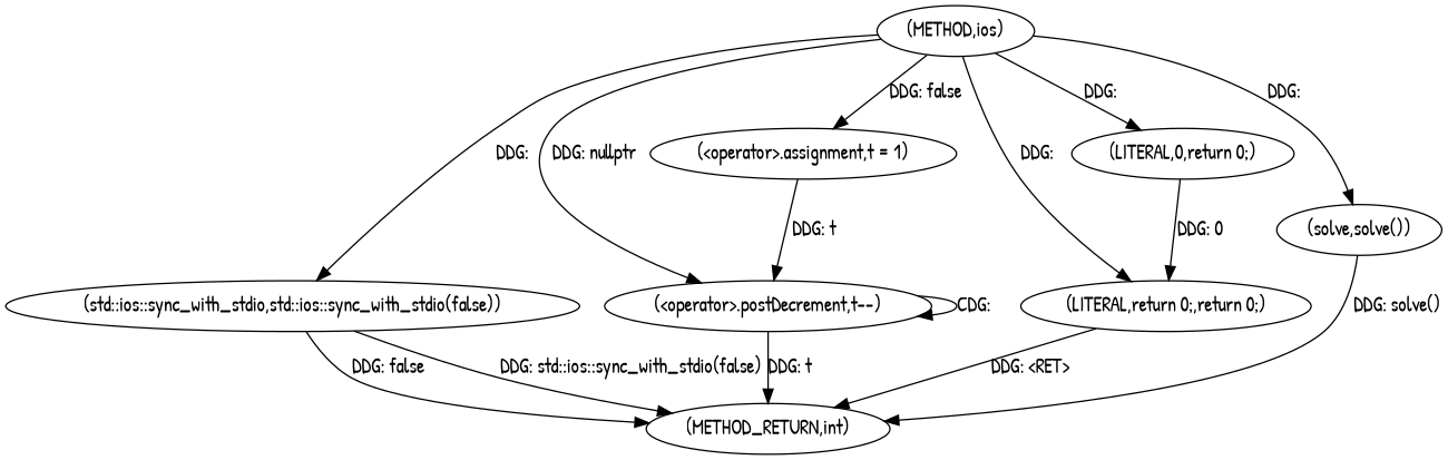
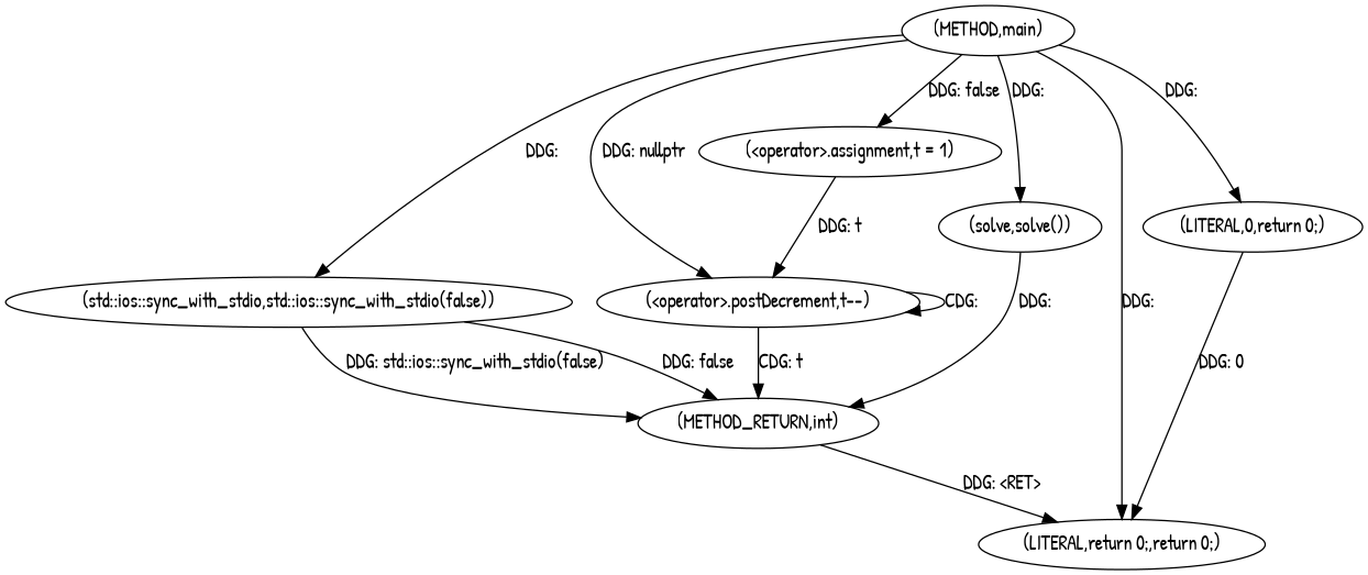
  digraph {
    fontname="Patrick Hand"
    node [fontname="Patrick Hand"]
    edge [fontname="Patrick Hand"]
-   n1 [label="(METHOD,ios)"]
+   n1 [label="(METHOD,main)"]
    n2 [label="(std::ios::sync_with_stdio,std::ios::sync_with_stdio(false))"]
    n3 [label="(<operator>.assignment,t = 1)"]
    n4 [label="(LITERAL,return 0;,return 0;)"]
    n5 [label="(<operator>.postDecrement,t--)"]
    n6 [label="(LITERAL,0,return 0;)"]
    n7 [label="(solve,solve())"]
    n8 [label="(METHOD_RETURN,int)"]
    n1 -> n2 [label="DDG: "]
    n1 -> n3 [label="DDG: false"]
    n1 -> n4 [label="DDG: "]
    n1 -> n5 [label="DDG: nullptr"]
    n1 -> n6 [label="DDG: "]
    n1 -> n7 [label="DDG: "]
    n2 -> n8 [label="DDG: std::ios::sync_with_stdio(false)"]
    n2 -> n8 [label="DDG: false"]
    n3 -> n5 [label="DDG: t"]
-   n4 -> n8 [label="DDG: <RET>"]
+   n8 -> n4 [label="DDG: <RET>"]
    n5 -> n5 [label="CDG: "]
-   n5 -> n8 [label="DDG: t"]
+   n5 -> n8 [label="CDG: t"]
    n6 -> n4 [label="DDG: 0"]
-   n7 -> n8 [label="DDG: solve()"]
+   n7 -> n8 [label="DDG: "]
  }
